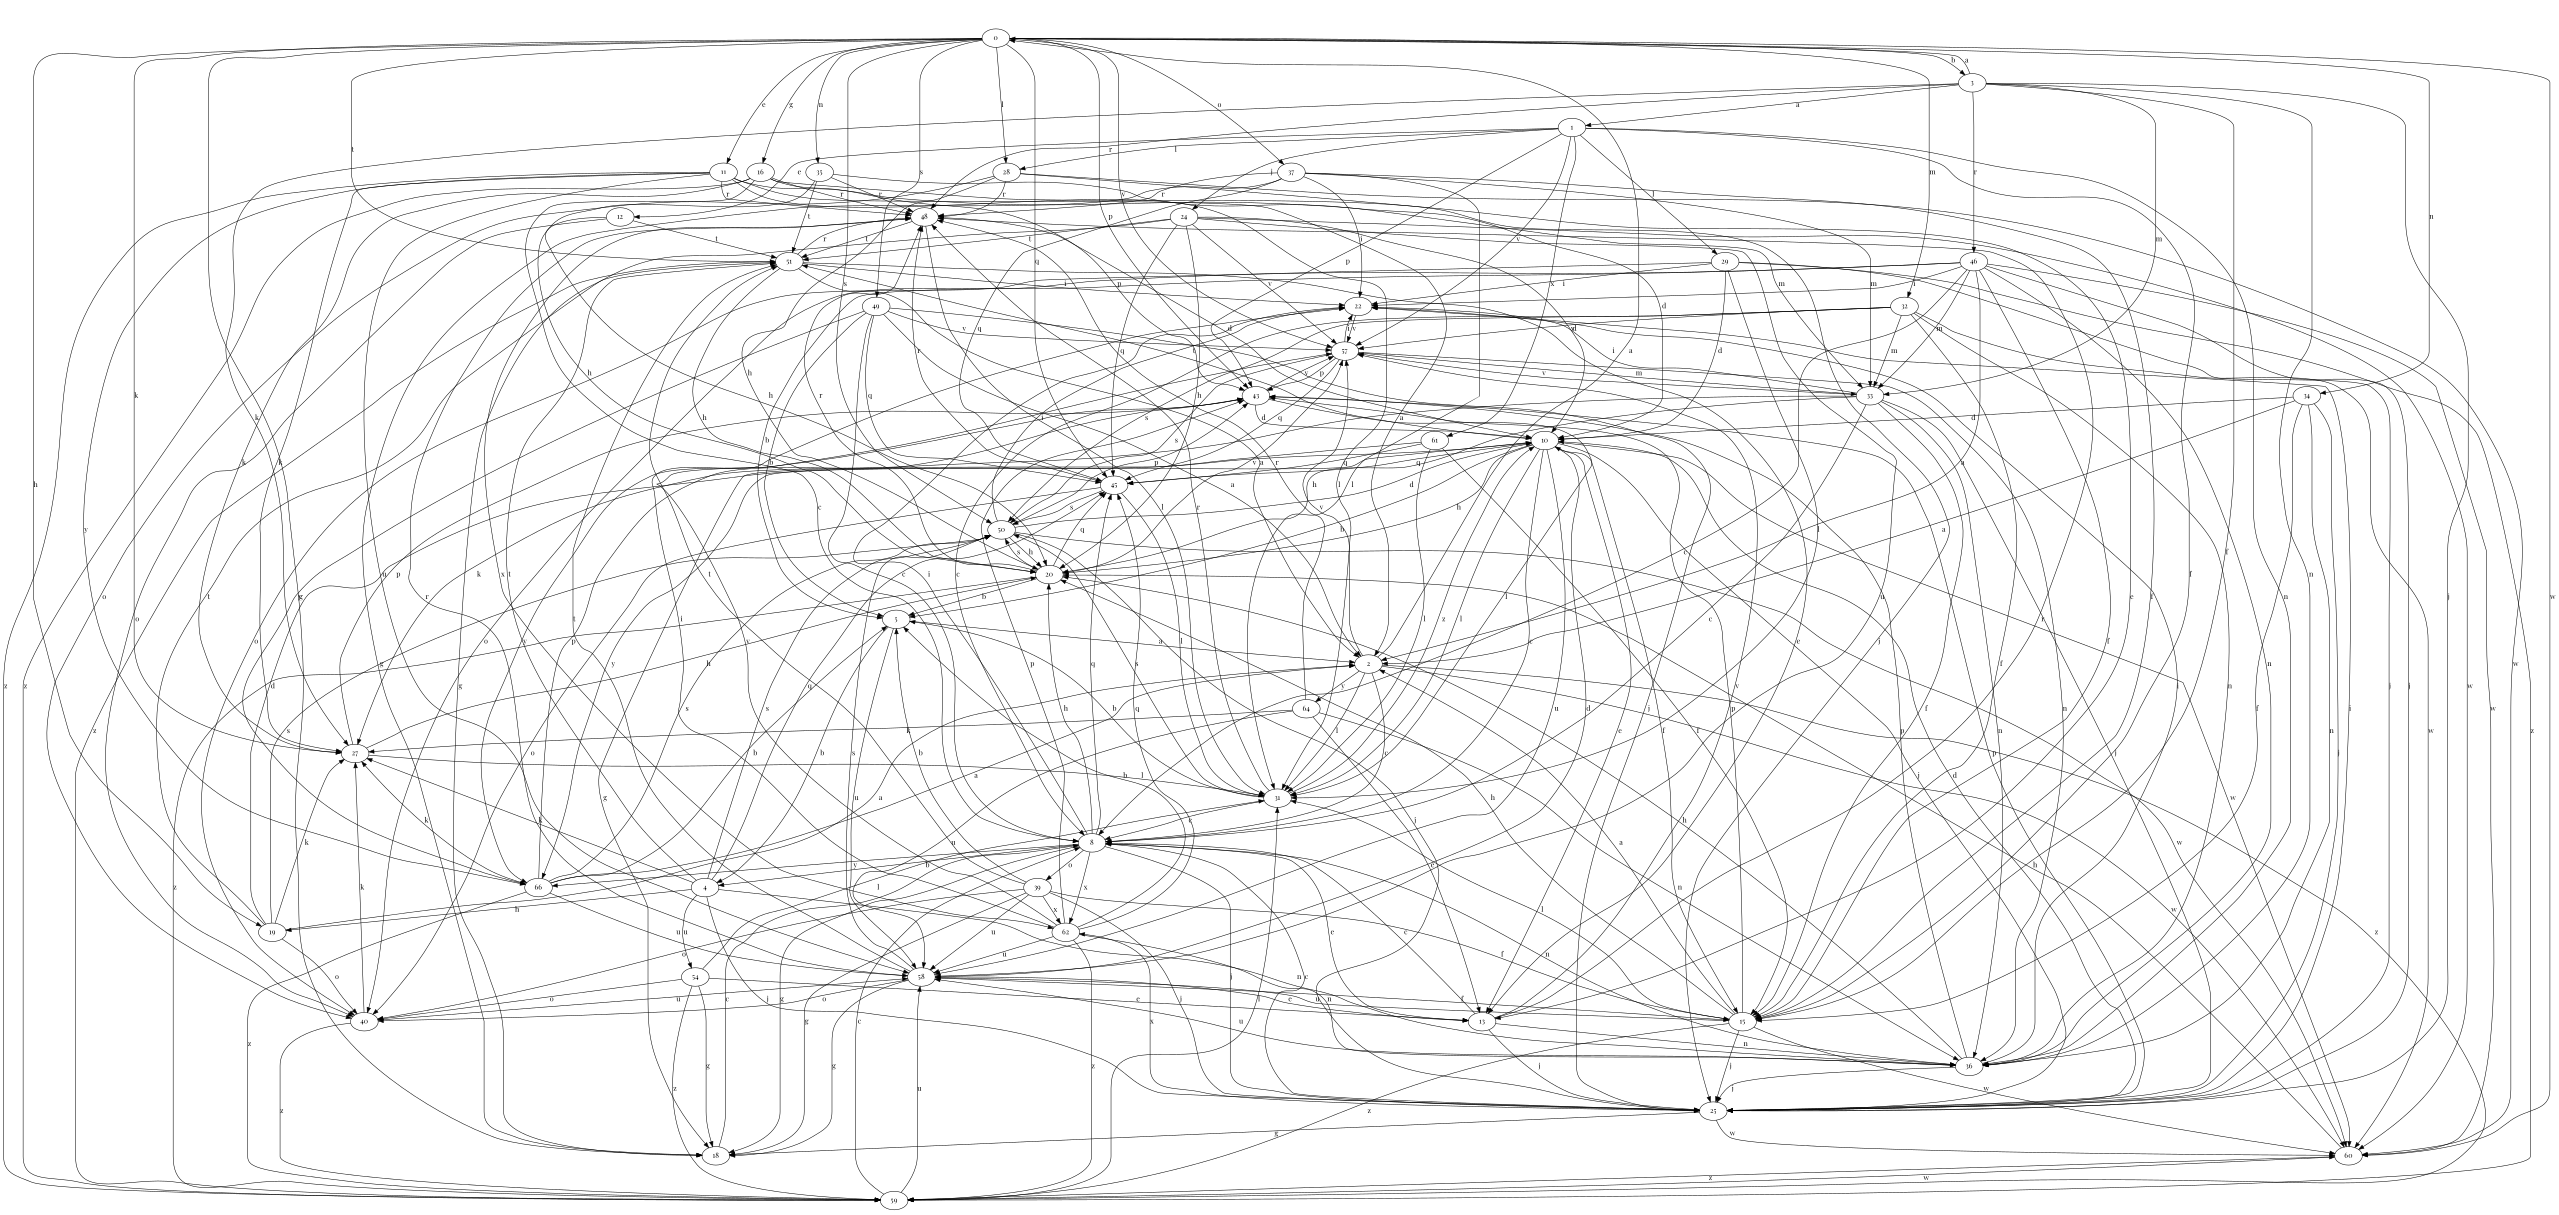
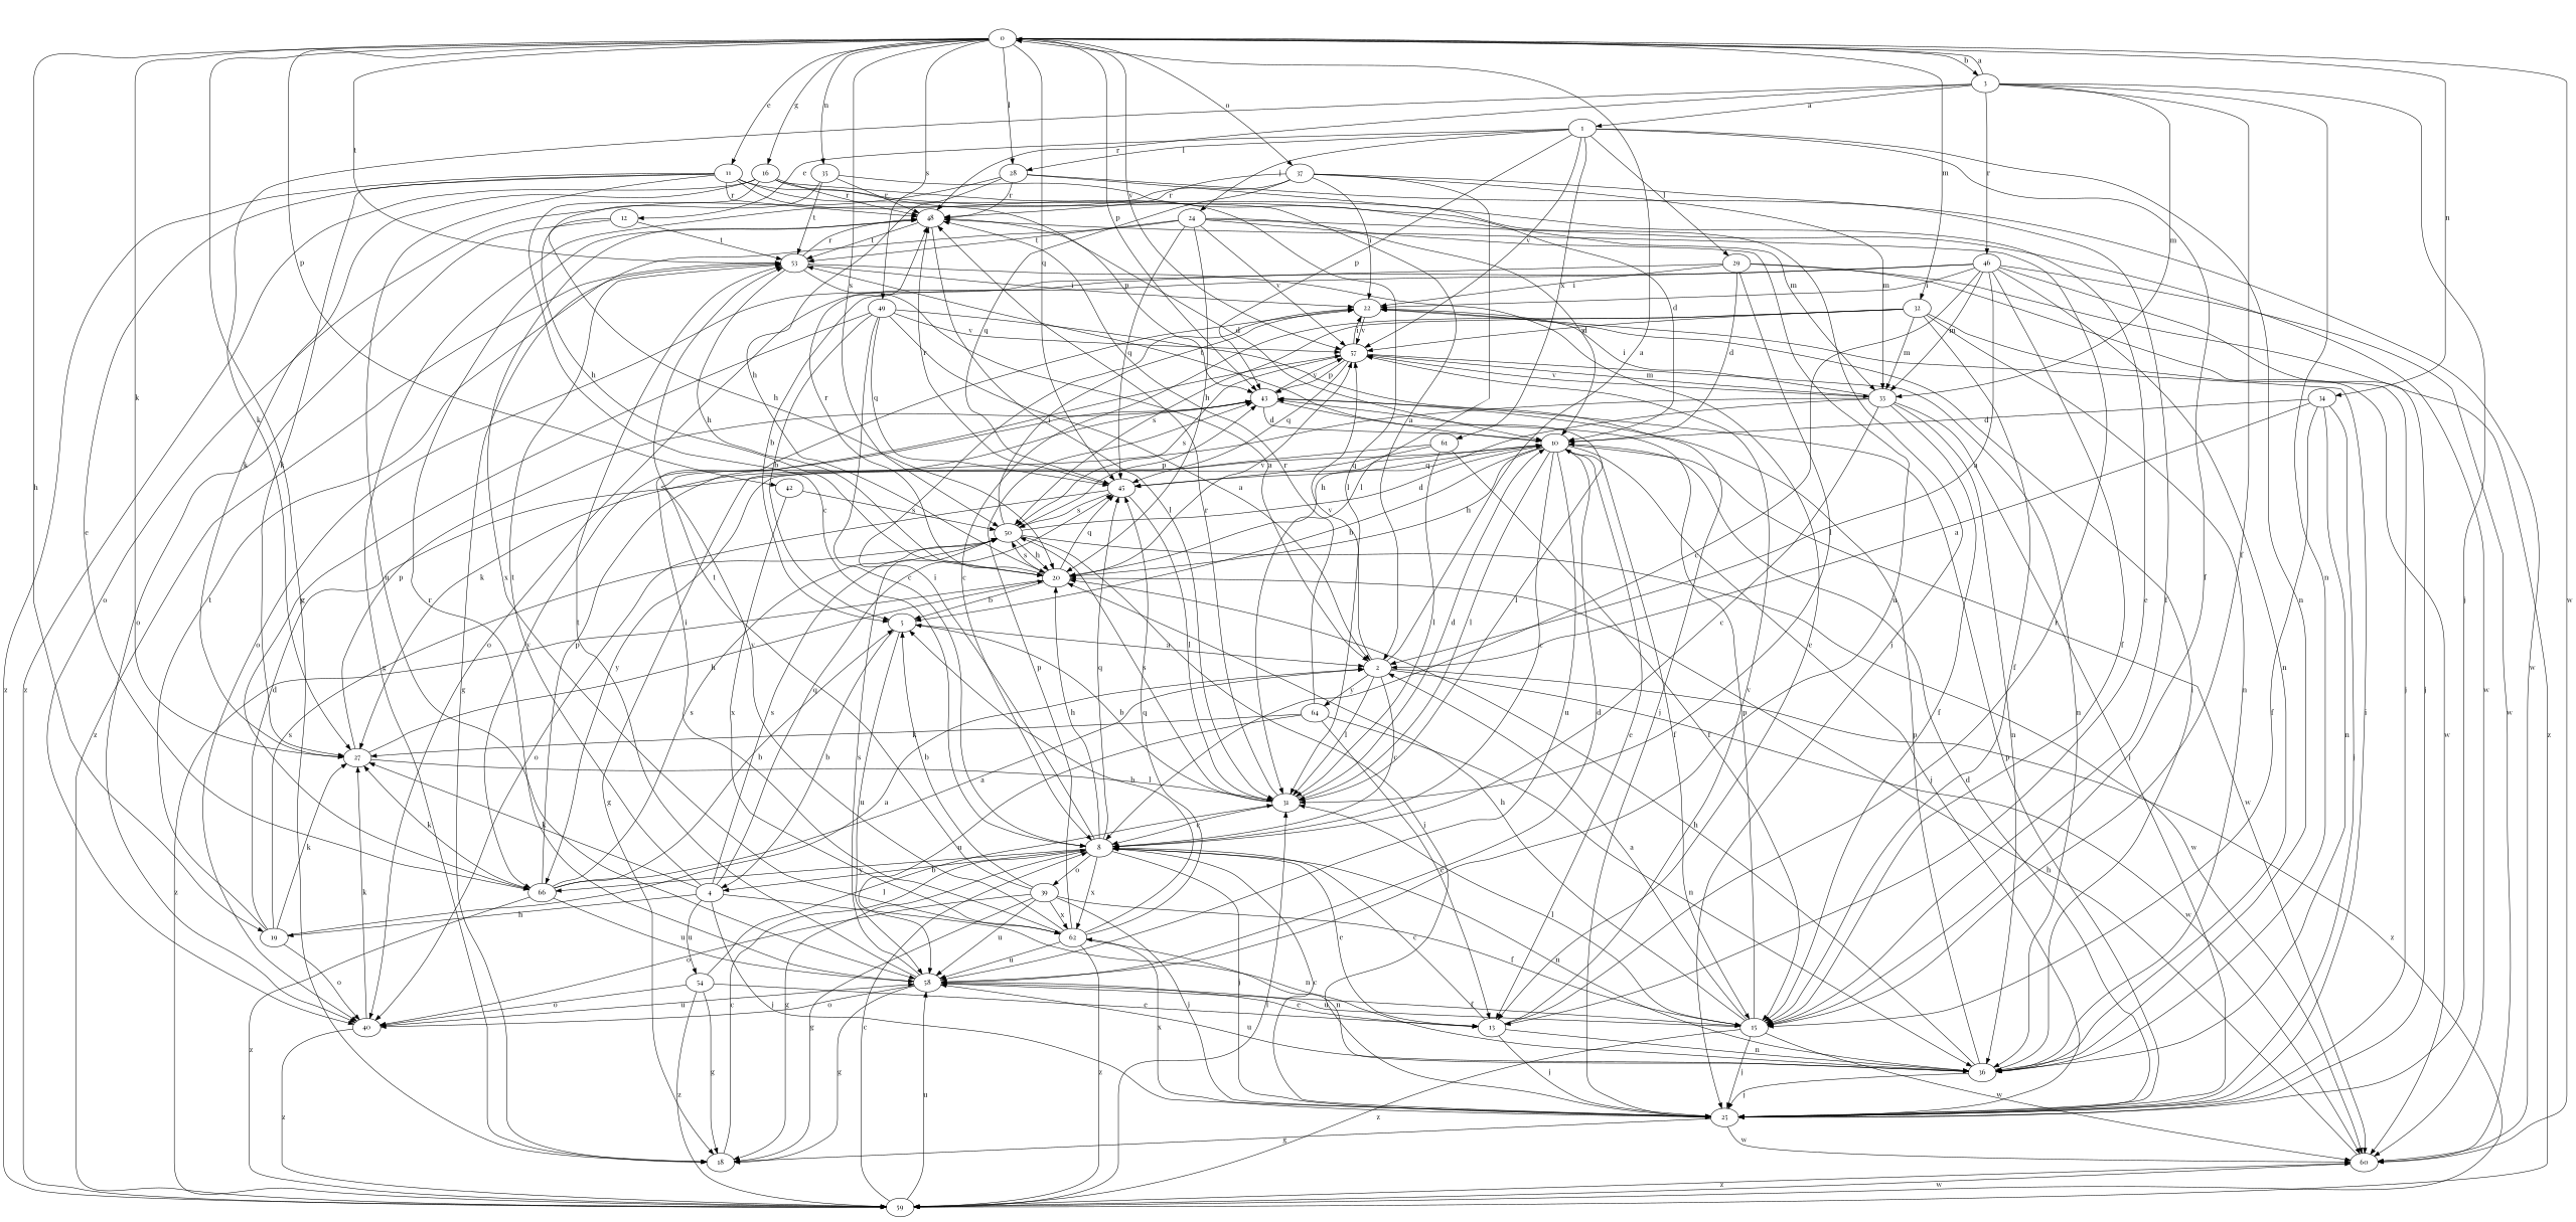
  strict digraph {
    fontname="Playfair Display"
    node [fontname="Playfair Display"]
    edge [fontname="Playfair Display"]
    0
    3
    11
    16
    18
    19
    27
    28
    32
    34
    35
    37
+   42
    43
    45
    49
    50
-   53 [label=51]
+   53
    57
    60
    1
    15
    36
    25
    33
    46
    48
    2
    31
    n30 [label=59]
    n31 [label=58]
    66
    8
    10
    40
    20
    13
    22
    62
    5
    12
    24
    29
    61
    64
    4
    39
    54
    0 -> 3 [label=b]
    0 -> 11 [label=e]
    0 -> 16 [label=g]
    0 -> 18 [label=g]
    0 -> 19 [label=h]
    0 -> 27 [label=k]
    0 -> 28 [label=l]
    0 -> 32 [label=m]
    0 -> 34 [label=n]
    0 -> 35 [label=n]
    0 -> 37 [label=o]
+   0 -> 42 [label=p]
    0 -> 43 [label=p]
    0 -> 45 [label=q]
    0 -> 49 [label=s]
    0 -> 50 [label=s]
    0 -> 53 [label=t]
    0 -> 57 [label=v]
    0 -> 60 [label=w]
    3 -> 0 [label=a]
    3 -> 27 [label=k]
    3 -> 1 [label=a]
    3 -> 15 [label=f]
    3 -> 36 [label=n]
    3 -> 25 [label=j]
    3 -> 33 [label=m]
    3 -> 46 [label=r]
    3 -> 48 [label=r]
    11 -> 27 [label=k]
    11 -> 33 [label=m]
    11 -> 48 [label=r]
    11 -> 2 [label=a]
    11 -> 31 [label=l]
    11 -> n30 [label=z]
    11 -> n31 [label=u]
-   11 -> 66 [label=y]
+   11 -> 66 [label=e]
    16 -> 27 [label=k]
    16 -> 43 [label=p]
    16 -> 25 [label=j]
    16 -> 48 [label=r]
    16 -> n30 [label=z]
    16 -> 8 [label=c]
    18 -> 8 [label=c]
    19 -> 27 [label=k]
    19 -> 50 [label=s]
    19 -> 53 [label=t]
    19 -> 2 [label=a]
    19 -> 10 [label=d]
    19 -> 40 [label=o]
    27 -> 43 [label=p]
    27 -> 31 [label=l]
    27 -> 20 [label=h]
    28 -> 60 [label=w]
    28 -> 48 [label=r]
    28 -> 40 [label=o]
    28 -> 20 [label=h]
    28 -> 13 [label=e]
    32 -> 50 [label=s]
    32 -> 57 [label=v]
    32 -> 60 [label=w]
    32 -> 15 [label=f]
    32 -> 36 [label=n]
    32 -> 33 [label=m]
    32 -> 8 [label=c]
    34 -> 15 [label=f]
    34 -> 36 [label=n]
    34 -> 25 [label=j]
    34 -> 2 [label=a]
    34 -> 10 [label=d]
    35 -> 53 [label=t]
    35 -> 48 [label=r]
    35 -> 10 [label=d]
    35 -> 20 [label=h]
    37 -> 18 [label=g]
    37 -> 45 [label=q]
    37 -> 15 [label=f]
    37 -> 33 [label=m]
    37 -> 48 [label=r]
    37 -> 31 [label=l]
    37 -> 22 [label=i]
+   42 -> 50 [label=s]
+   42 -> 62 [label=x]
    43 -> 57 [label=v]
    43 -> 31 [label=l]
    43 -> 66 [label=y]
    43 -> 10 [label=d]
    45 -> 50 [label=s]
    45 -> 48 [label=r]
    45 -> 31 [label=l]
    45 -> 40 [label=o]
    49 -> 45 [label=q]
    49 -> 57 [label=v]
    49 -> 25 [label=j]
    49 -> 2 [label=a]
    49 -> 66 [label=y]
    49 -> 8 [label=c]
    49 -> 5 [label=b]
    50 -> 43 [label=p]
    50 -> 60 [label=w]
    50 -> 25 [label=j]
    50 -> 10 [label=d]
    50 -> 20 [label=h]
    50 -> 22 [label=i]
    53 -> 48 [label=r]
    53 -> 2 [label=a]
    53 -> n30 [label=z]
    53 -> 20 [label=h]
    53 -> 13 [label=e]
    53 -> 22 [label=i]
    57 -> 43 [label=p]
    57 -> 45 [label=q]
    57 -> 50 [label=s]
    57 -> 36 [label=n]
    57 -> 33 [label=m]
    57 -> 22 [label=i]
    60 -> n30 [label=z]
    60 -> 20 [label=h]
    1 -> 28 [label=l]
    1 -> 43 [label=p]
    1 -> 57 [label=v]
    1 -> 15 [label=f]
    1 -> 36 [label=n]
    1 -> 12 [label=e]
    1 -> 24 [label=j]
    1 -> 29 [label=l]
    1 -> 61 [label=x]
    15 -> 43 [label=p]
    15 -> 60 [label=w]
    15 -> 25 [label=j]
    15 -> 2 [label=a]
    15 -> 31 [label=l]
    15 -> n30 [label=z]
    15 -> n31 [label=u]
    15 -> 20 [label=h]
    36 -> 43 [label=p]
    36 -> 25 [label=j]
    36 -> n31 [label=u]
    36 -> 20 [label=h]
    36 -> 22 [label=i]
    25 -> 18 [label=g]
    25 -> 43 [label=p]
    25 -> 60 [label=w]
    25 -> 8 [label=c]
    25 -> 10 [label=d]
    25 -> 22 [label=i]
    25 -> 62 [label=x]
    33 -> 27 [label=k]
    33 -> 57 [label=v]
    33 -> 15 [label=f]
    33 -> 36 [label=n]
    33 -> 25 [label=j]
    33 -> 8 [label=c]
    33 -> 20 [label=h]
    33 -> 22 [label=i]
    46 -> 60 [label=w]
    46 -> 15 [label=f]
    46 -> 36 [label=n]
    46 -> 25 [label=j]
    46 -> 33 [label=m]
    46 -> 2 [label=a]
    46 -> 8 [label=c]
    46 -> 40 [label=o]
    46 -> 22 [label=i]
    46 -> 5 [label=b]
    48 -> 53 [label=t]
    48 -> 31 [label=l]
    48 -> 10 [label=d]
    48 -> 62 [label=x]
    2 -> 0 [label=a]
    2 -> 57 [label=v]
    2 -> 60 [label=w]
    2 -> 31 [label=l]
    2 -> n30 [label=z]
    2 -> 8 [label=c]
    2 -> 64 [label=y]
    31 -> 50 [label=s]
    31 -> 48 [label=r]
    31 -> 8 [label=c]
-   31 -> 10 [label=z]
+   31 -> 10 [label=d]
    31 -> 5 [label=b]
    n30 -> 60 [label=w]
    n30 -> 31 [label=l]
    n30 -> n31 [label=u]
    n30 -> 8 [label=c]
    n31 -> 18 [label=g]
    n31 -> 50 [label=s]
    n31 -> 53 [label=t]
    n31 -> 15 [label=f]
    n31 -> 48 [label=r]
    n31 -> 10 [label=d]
    n31 -> 40 [label=o]
    n31 -> 13 [label=e]
    66 -> 27 [label=k]
    66 -> 43 [label=p]
    66 -> 50 [label=s]
    66 -> 2 [label=a]
    66 -> n30 [label=z]
    66 -> n31 [label=u]
    66 -> 5 [label=b]
    8 -> 18 [label=g]
    8 -> 45 [label=q]
    8 -> 36 [label=n]
    8 -> 25 [label=j]
    8 -> 66 [label=y]
    8 -> 20 [label=h]
    8 -> 13 [label=e]
    8 -> 22 [label=i]
    8 -> 62 [label=x]
    8 -> 4 [label=b]
    8 -> 39 [label=o]
    10 -> 45 [label=q]
    10 -> 53 [label=t]
    10 -> 60 [label=w]
    10 -> 15 [label=f]
    10 -> 25 [label=j]
    10 -> 31 [label=l]
    10 -> n31 [label=u]
    10 -> 66 [label=y]
    10 -> 8 [label=c]
    10 -> 20 [label=h]
    10 -> 13 [label=e]
    10 -> 5 [label=b]
    40 -> 27 [label=k]
    40 -> n30 [label=z]
    40 -> n31 [label=u]
    20 -> 45 [label=q]
    20 -> 50 [label=s]
    20 -> 57 [label=v]
    20 -> 48 [label=r]
    20 -> n30 [label=z]
    20 -> 5 [label=b]
    13 -> 57 [label=v]
    13 -> 36 [label=n]
    13 -> 25 [label=j]
    13 -> 48 [label=r]
    13 -> 8 [label=c]
    22 -> 57 [label=v]
    62 -> 43 [label=p]
    62 -> 45 [label=q]
    62 -> 57 [label=v]
    62 -> 36 [label=n]
    62 -> n30 [label=z]
    62 -> n31 [label=u]
    62 -> 22 [label=i]
    62 -> 5 [label=b]
    5 -> 2 [label=a]
    5 -> n31 [label=u]
    5 -> 4 [label=b]
    12 -> 53 [label=t]
    12 -> 40 [label=o]
    12 -> 20 [label=h]
    24 -> 18 [label=g]
    24 -> 45 [label=q]
    24 -> 53 [label=t]
    24 -> 57 [label=v]
    24 -> 60 [label=w]
    24 -> n31 [label=u]
    24 -> 10 [label=d]
    24 -> 20 [label=h]
    29 -> 25 [label=j]
    29 -> 31 [label=l]
    29 -> n30 [label=z]
    29 -> 10 [label=d]
    29 -> 40 [label=o]
    29 -> 22 [label=i]
    61 -> 18 [label=g]
    61 -> 45 [label=q]
    61 -> 15 [label=f]
    61 -> 31 [label=l]
    64 -> 27 [label=k]
    64 -> 36 [label=n]
    64 -> 48 [label=r]
    64 -> n31 [label=u]
    64 -> 13 [label=e]
    4 -> 19 [label=h]
    4 -> 27 [label=k]
    4 -> 45 [label=q]
    4 -> 50 [label=s]
    4 -> 53 [label=t]
    4 -> 36 [label=n]
    4 -> 25 [label=j]
    4 -> 54 [label=u]
    39 -> 18 [label=g]
    39 -> 53 [label=t]
    39 -> 15 [label=f]
    39 -> 25 [label=j]
    39 -> n31 [label=u]
    39 -> 40 [label=o]
    39 -> 62 [label=x]
    39 -> 5 [label=b]
    54 -> 18 [label=g]
    54 -> 31 [label=l]
    54 -> n30 [label=z]
    54 -> 40 [label=o]
    54 -> 13 [label=e]
  }
